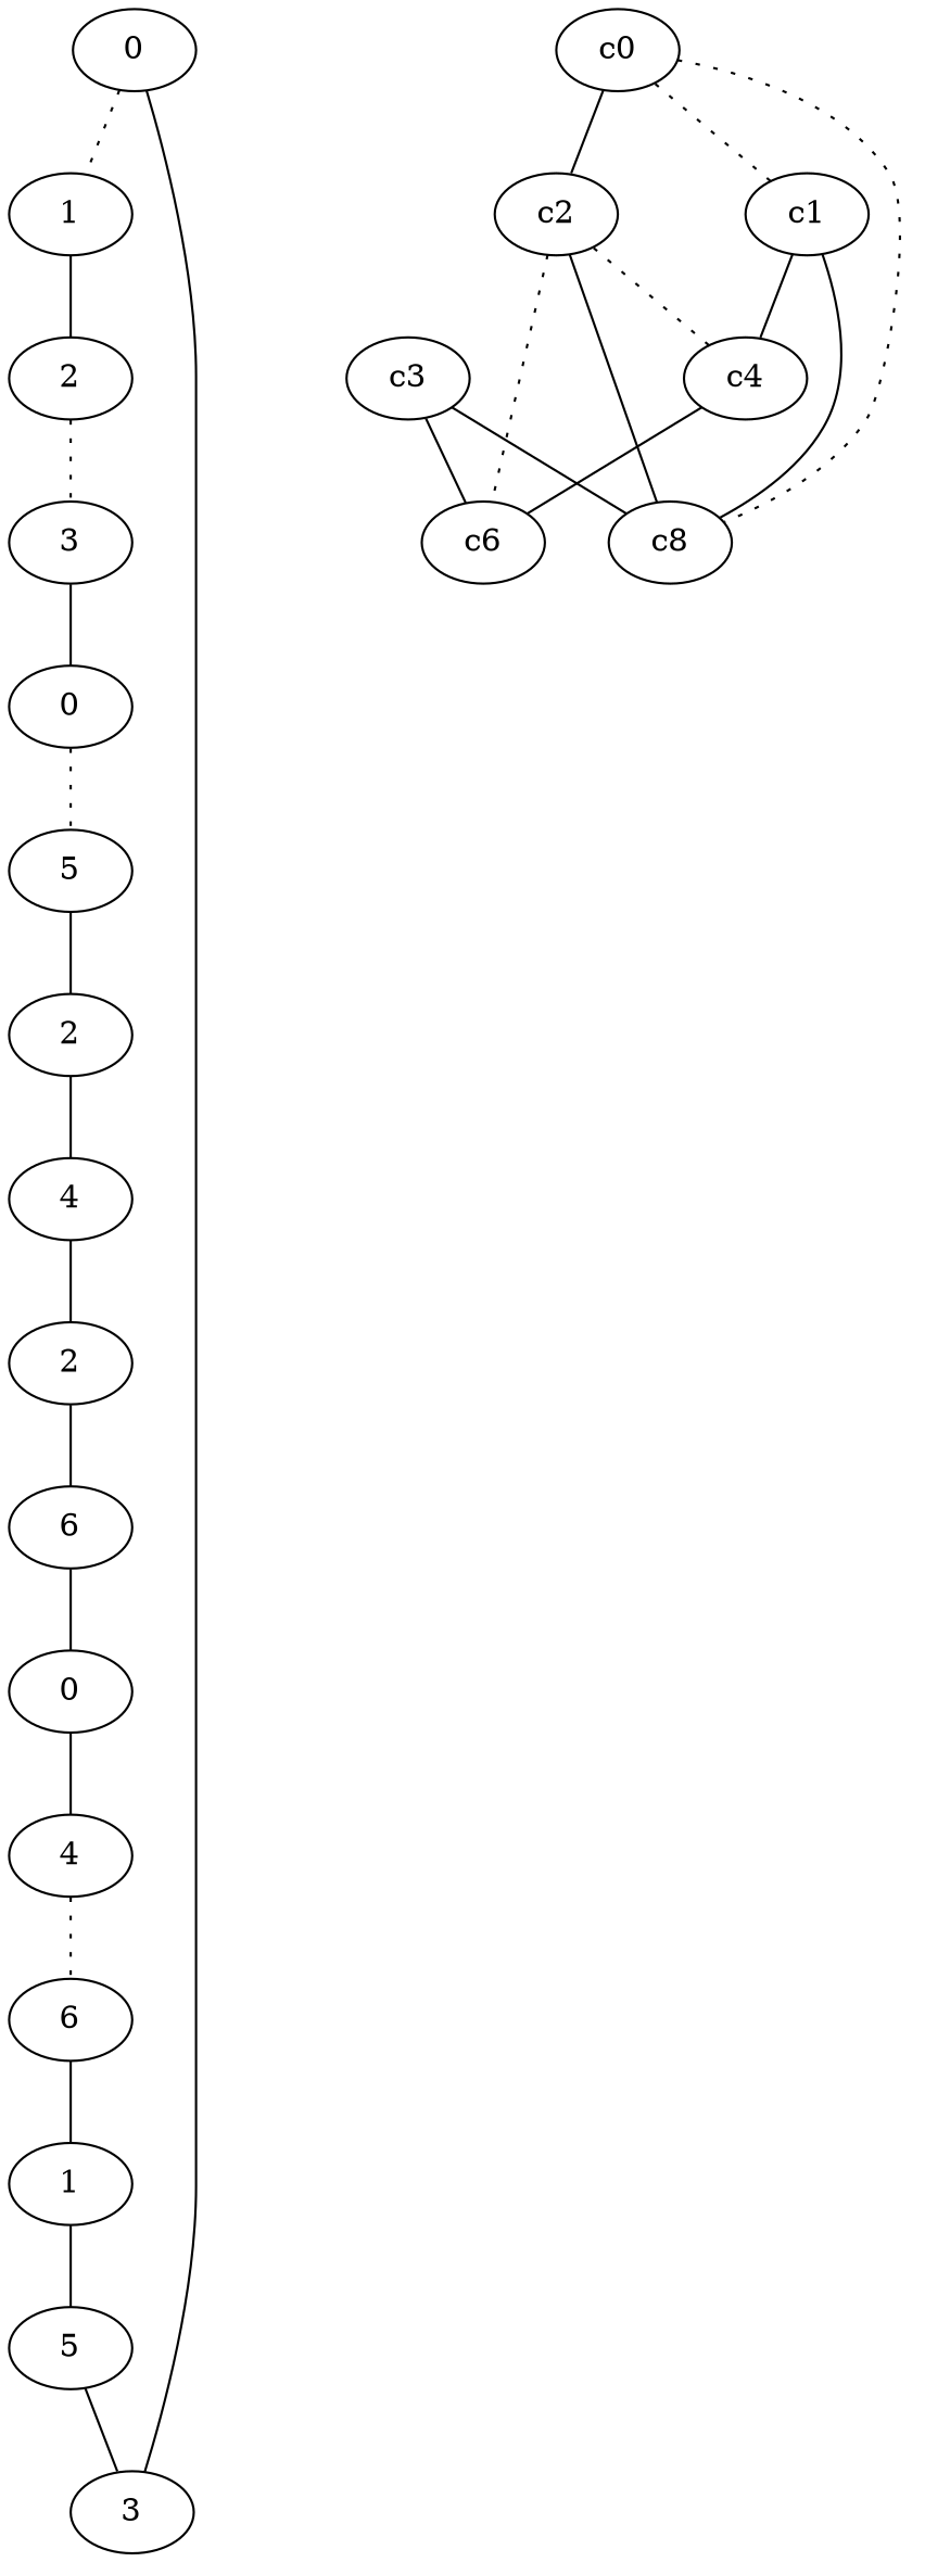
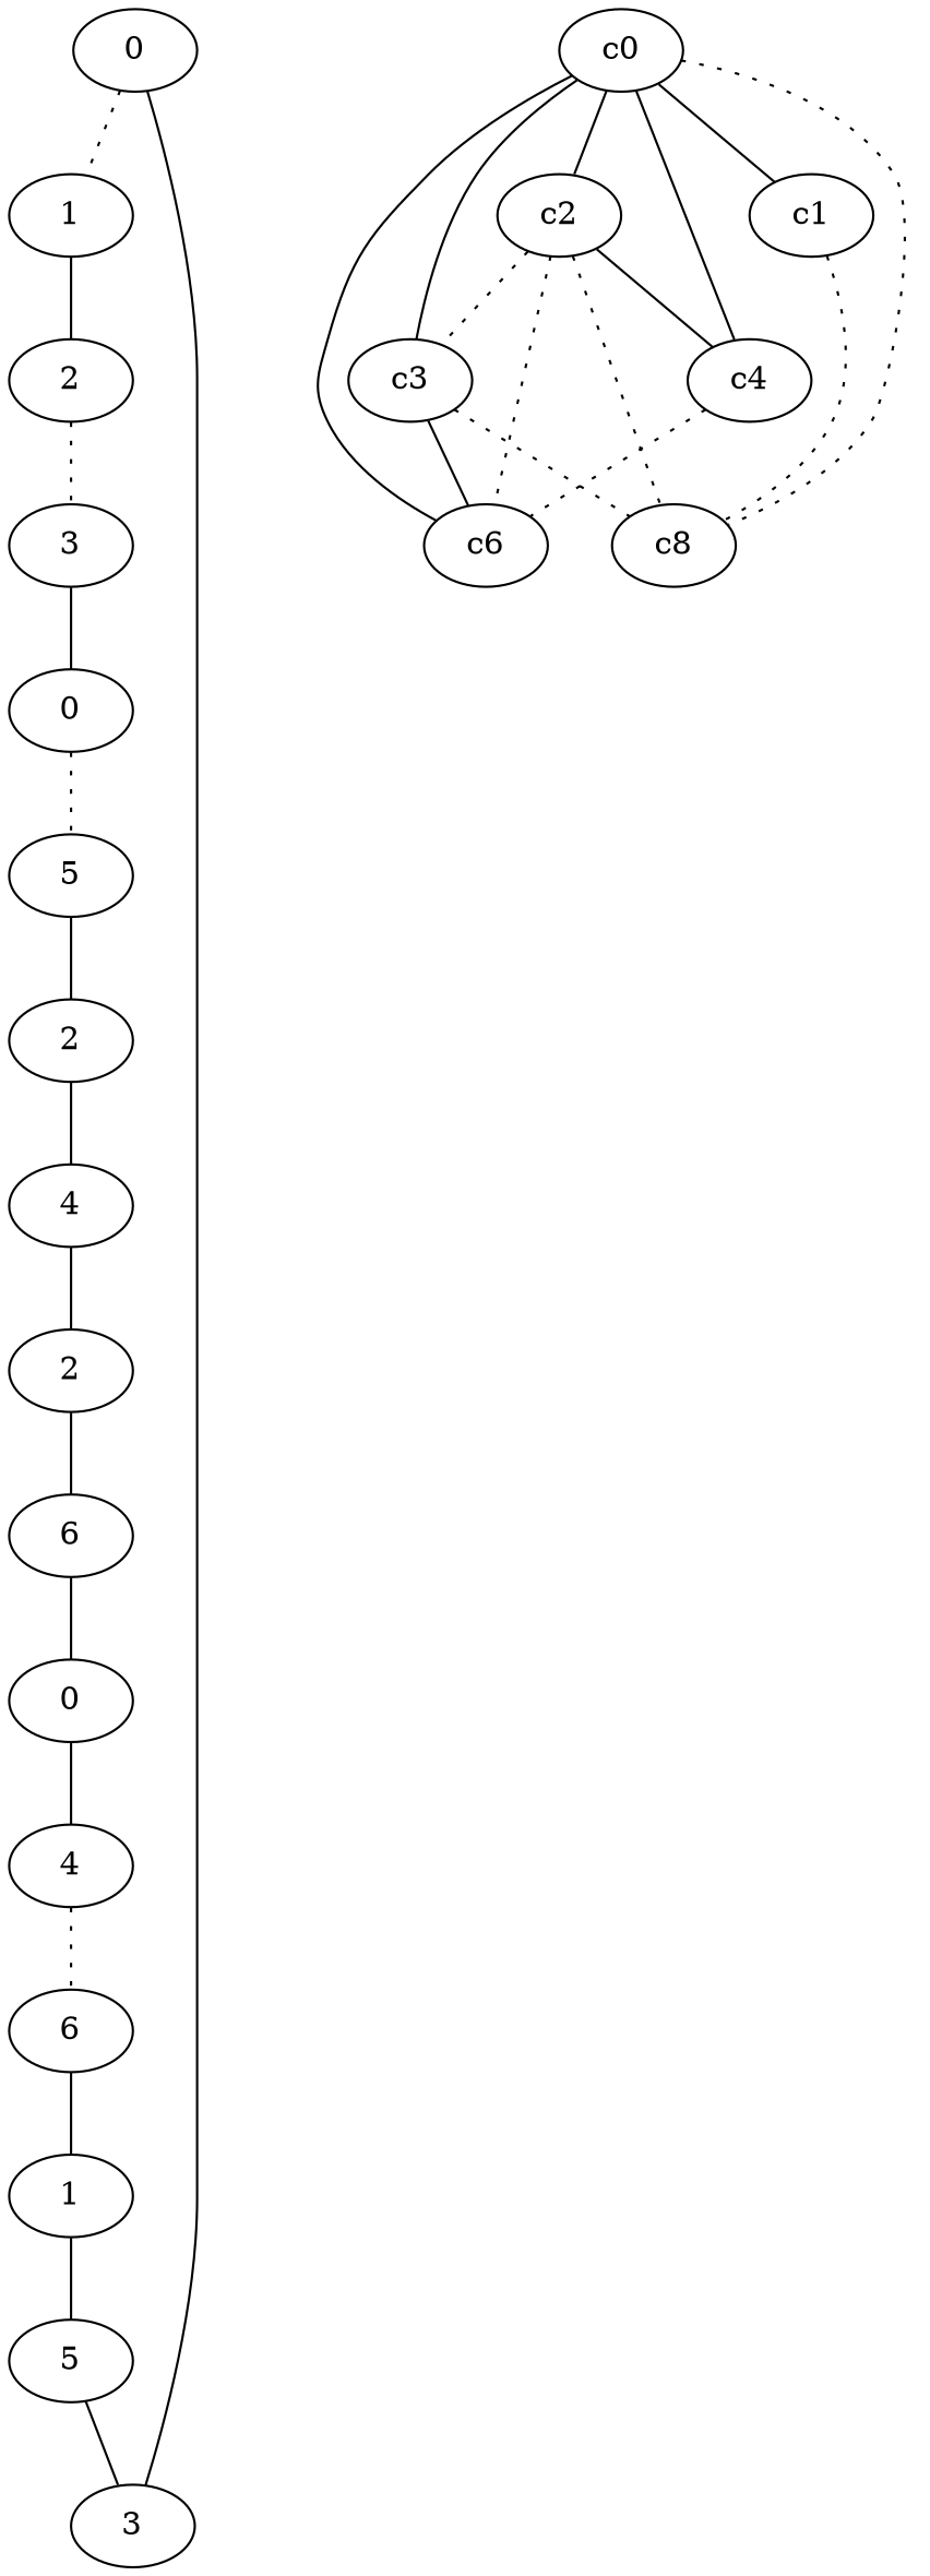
  graph {
    n1 [label=0]
    n2 [label=1]
    n3 [label=3]
    n4 [label=2]
    n5 [label=3]
    n6 [label=0]
    n7 [label=5]
    n8 [label=2]
    n9 [label=4]
    n10 [label=2]
    n11 [label=6]
    n12 [label=0]
    n13 [label=4]
    n14 [label=6]
    n15 [label=1]
    n16 [label=5]
    c0
    c1
    c3
    c4
    n21 [label=c8]
    c6
    c2
    n1 -- n2 [style=dotted]
    n1 -- n3
    n2 -- n4
    n4 -- n5 [style=dotted]
    n5 -- n6
    n6 -- n7 [style=dotted]
    n7 -- n8
    n8 -- n9
    n9 -- n10
    n10 -- n11
    n11 -- n12
    n12 -- n13
    n13 -- n14 [style=dotted]
    n14 -- n15
    n15 -- n16
    n16 -- n3
-   c0 -- c1 [style=dotted]
-   c1 -- c4
+   c0 -- c1 [style=solid]
+   c0 -- c3
+   c0 -- c4
    c0 -- n21 [style=dotted]
+   c0 -- c6
    c0 -- c2
-   c1 -- n21
-   c3 -- n21
+   c1 -- n21 [style=dotted]
+   c3 -- n21 [style=dotted]
    c3 -- c6
-   c4 -- c6 [style=solid]
-   c2 -- c4 [style=dotted]
-   c2 -- n21
+   c4 -- c6 [style=dotted]
+   c2 -- c3 [style=dotted]
+   c2 -- c4
+   c2 -- n21 [style=dotted]
    c2 -- c6 [style=dotted]
  }
